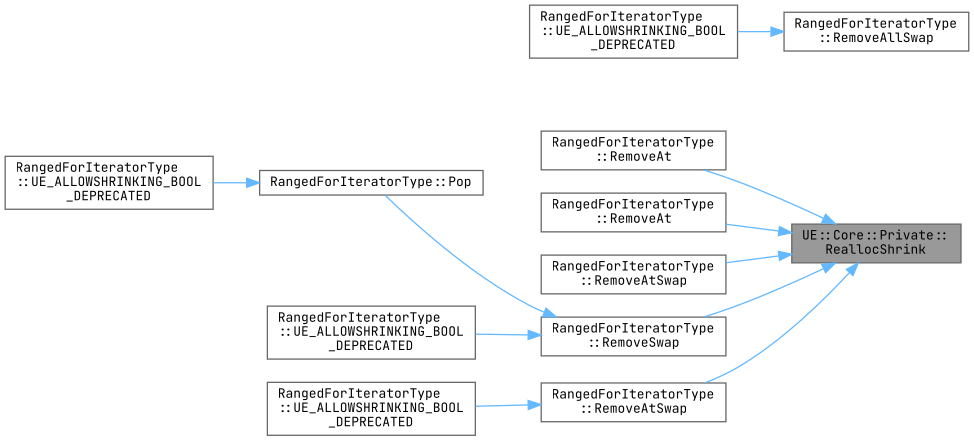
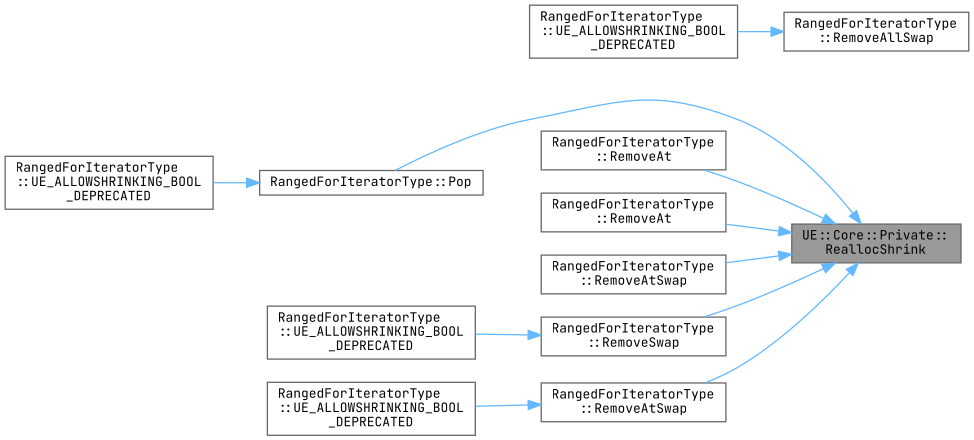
  digraph {
    fontname="JetBrains Mono"
    rankdir=RL
    node [color=grey40 fillcolor=white fontname="JetBrains Mono" fontsize=10 shape=box style=filled]
    edge [color=steelblue1 dir=back fontname="JetBrains Mono" fontsize=10 labelfontname=Helvetica labelfontsize=10 style=solid]
    n1 [color=gray40 fillcolor=grey60 fontcolor=black height=0.2 label="UE::Core::Private::\lReallocShrink" width=0.4]
    n2 [height=0.2 label="RangedForIteratorType::Pop" width=0.4]
    n3 [height=0.2 label="RangedForIteratorType\l::RemoveAt" width=0.4]
    n4 [height=0.2 label="RangedForIteratorType\l::RemoveAt" width=0.4]
    n5 [height=0.2 label="RangedForIteratorType\l::RemoveAtSwap" width=0.4]
    n6 [height=0.2 label="RangedForIteratorType\l::RemoveAtSwap" width=0.4]
    n7 [height=0.2 label="RangedForIteratorType\l::RemoveSwap" width=0.4]
    n8 [height=0.2 label="RangedForIteratorType\l::UE_ALLOWSHRINKING_BOOL\l_DEPRECATED" width=0.4]
    n9 [height=0.2 label="RangedForIteratorType\l::RemoveAllSwap" width=0.4]
    n10 [height=0.2 label="RangedForIteratorType\l::UE_ALLOWSHRINKING_BOOL\l_DEPRECATED" width=0.4]
    n11 [height=0.2 label="RangedForIteratorType\l::UE_ALLOWSHRINKING_BOOL\l_DEPRECATED" width=0.4]
    n12 [height=0.2 label="RangedForIteratorType\l::UE_ALLOWSHRINKING_BOOL\l_DEPRECATED" width=0.4]
-   n7 -> n2
+   n1 -> n2
    n1 -> n3
    n1 -> n4
    n1 -> n5
    n1 -> n6
    n1 -> n7
    n2 -> n8
    n6 -> n11
    n7 -> n12
    n9 -> n10
  }
